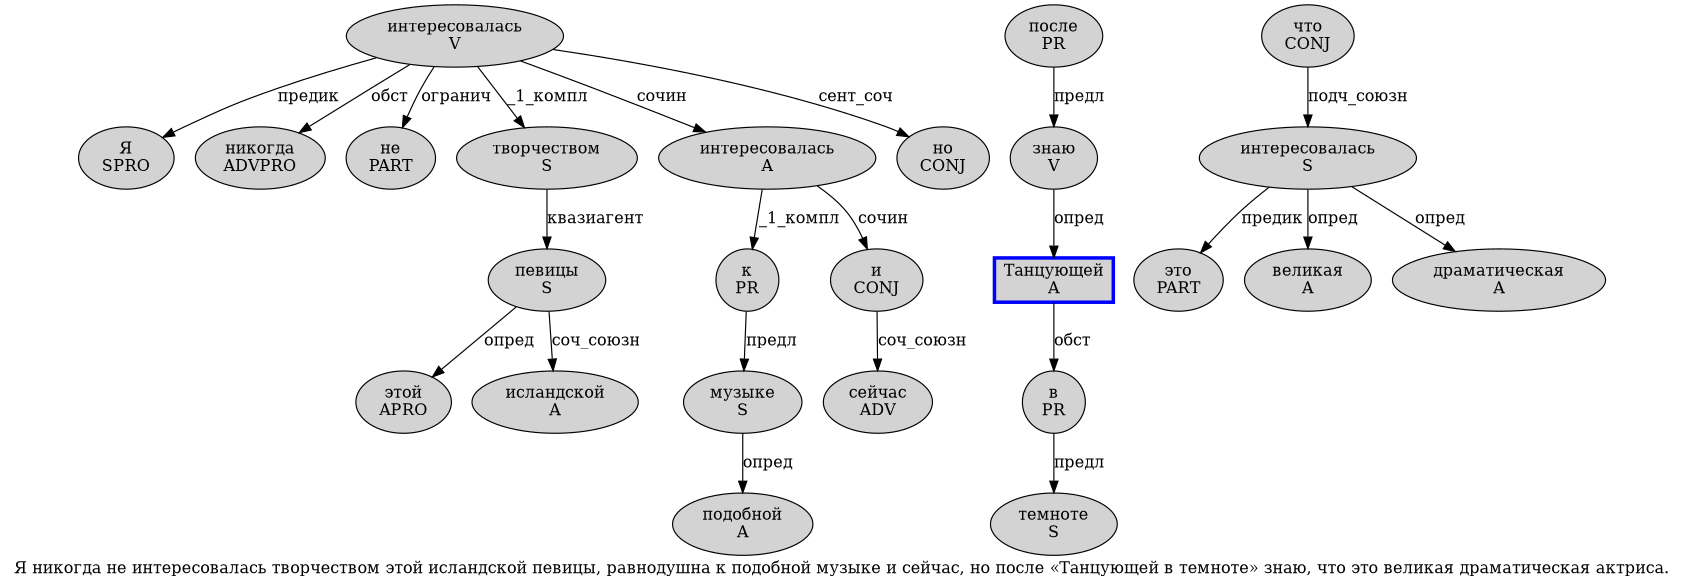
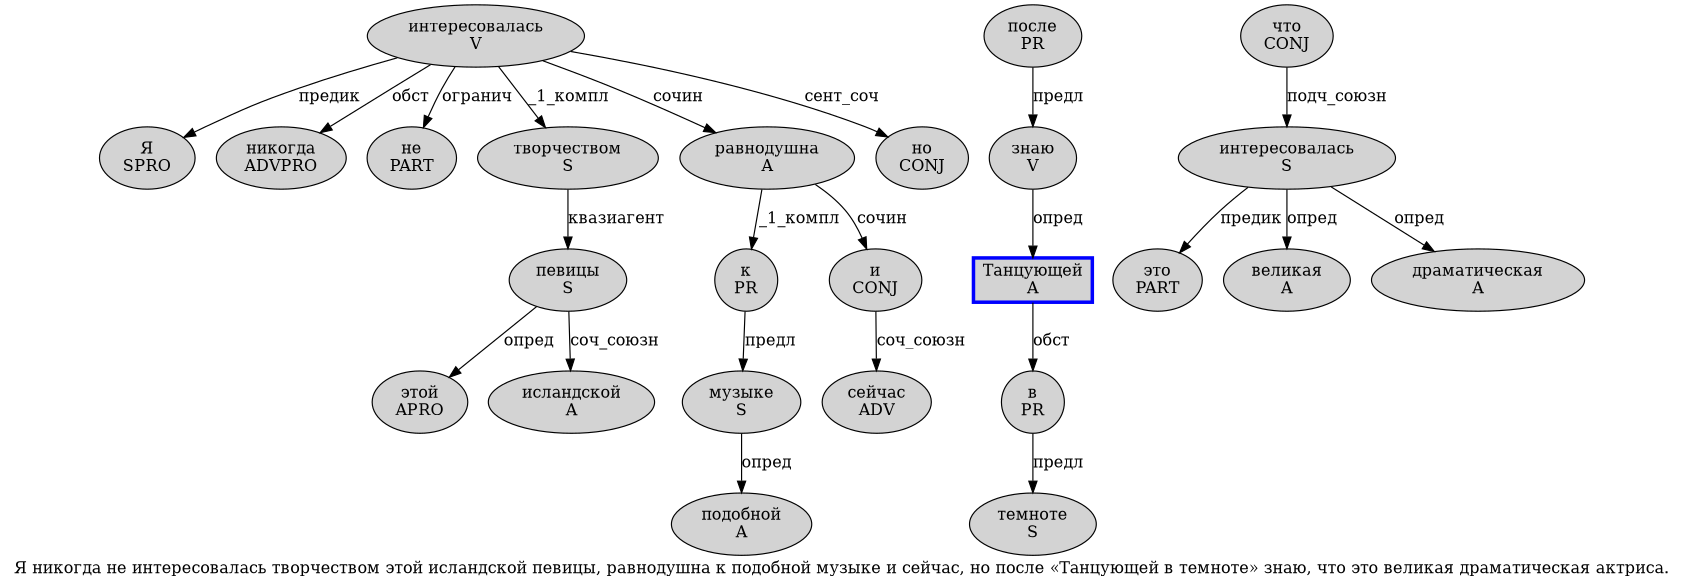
  digraph {
    label="Я никогда не интересовалась творчеством этой исландской певицы, равнодушна к подобной музыке и сейчас, но после «Танцующей в темноте» знаю, что это великая драматическая актриса."
    node [fillcolor=lightgray penwidth=1 shape=ellipse style=filled]
    n1 [label="Я\nSPRO"]
    n2 [label="никогда\nADVPRO"]
    n3 [label="не\nPART"]
    n4 [label="интересовалась\nV"]
    n5 [label="творчеством\nS"]
-   n6 [label="интересовалась\nA"]
+   n6 [label="равнодушна\nA"]
    n7 [label="но\nCONJ"]
    n8 [label="певицы\nS"]
    n9 [label="к\nPR"]
    n10 [label="и\nCONJ"]
    n11 [label="этой\nAPRO"]
    n12 [label="исландской\nA"]
    n13 [label="музыке\nS"]
    n14 [label="сейчас\nADV"]
    n15 [label="подобной\nA"]
    n16 [label="после\nPR"]
    n17 [label="знаю\nV"]
    n18 [color=blue label="Танцующей\nA" penwidth=3 shape=box]
    n19 [label="в\nPR"]
    n20 [label="темноте\nS"]
    n21 [label="что\nCONJ"]
    n22 [label="интересовалась\nS"]
    n23 [label="это\nPART"]
    n24 [label="великая\nA"]
    n25 [label="драматическая\nA"]
    n4 -> n1 [label="предик"]
    n4 -> n2 [label="обст"]
    n4 -> n3 [label="огранич"]
    n4 -> n5 [label="_1_компл"]
    n4 -> n6 [label="сочин"]
    n4 -> n7 [label="сент_соч"]
    n5 -> n8 [label="квазиагент"]
    n6 -> n9 [label="_1_компл"]
    n6 -> n10 [label="сочин"]
    n8 -> n11 [label="опред"]
    n8 -> n12 [label="соч_союзн"]
    n9 -> n13 [label="предл"]
    n10 -> n14 [label="соч_союзн"]
    n13 -> n15 [label="опред"]
    n16 -> n17 [label="предл"]
    n17 -> n18 [label="опред"]
    n18 -> n19 [label="обст"]
    n19 -> n20 [label="предл"]
    n21 -> n22 [label="подч_союзн"]
    n22 -> n23 [label="предик"]
    n22 -> n24 [label="опред"]
    n22 -> n25 [label="опред"]
  }
